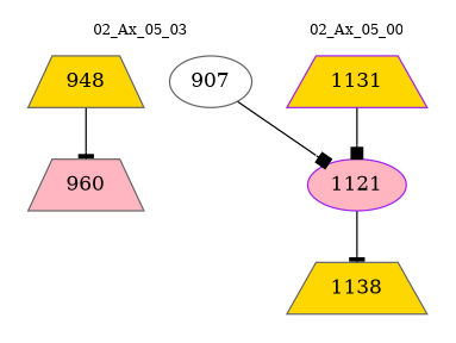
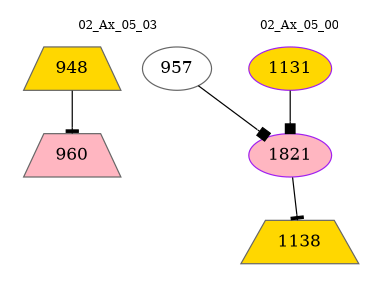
  digraph {
    node [color=gray40 fillcolor=gold shape=ellipse style=filled]
    edge [arrowhead=box color=black]
-   n1 [fillcolor=white label=907]
+   n1 [fillcolor=white label=957]
    n2 [label=948 shape=trapezium]
    n3 [fillcolor=lightpink label=960 shape=trapezium]
-   n4 [color=purple label=1131 shape=trapezium]
-   n5 [color=purple fillcolor=lightpink label=1121]
+   n4 [color=purple label=1131]
+   n5 [color=purple fillcolor=lightpink label=1821]
    n6 [label=1138 shape=trapezium]
    subgraph cluster_1 {
      color=white
      fontsize=10
      label="02_Ax_05_03"
      n1
      n2
      n3
    }
    subgraph cluster_2 {
      color=white
      fontsize=10
      label="02_Ax_05_00"
      n4
      n5
      n6
    }
    n1 -> n5
    n2 -> n3 [arrowhead=tee]
    n4 -> n5
    n5 -> n6 [arrowhead=tee]
  }
